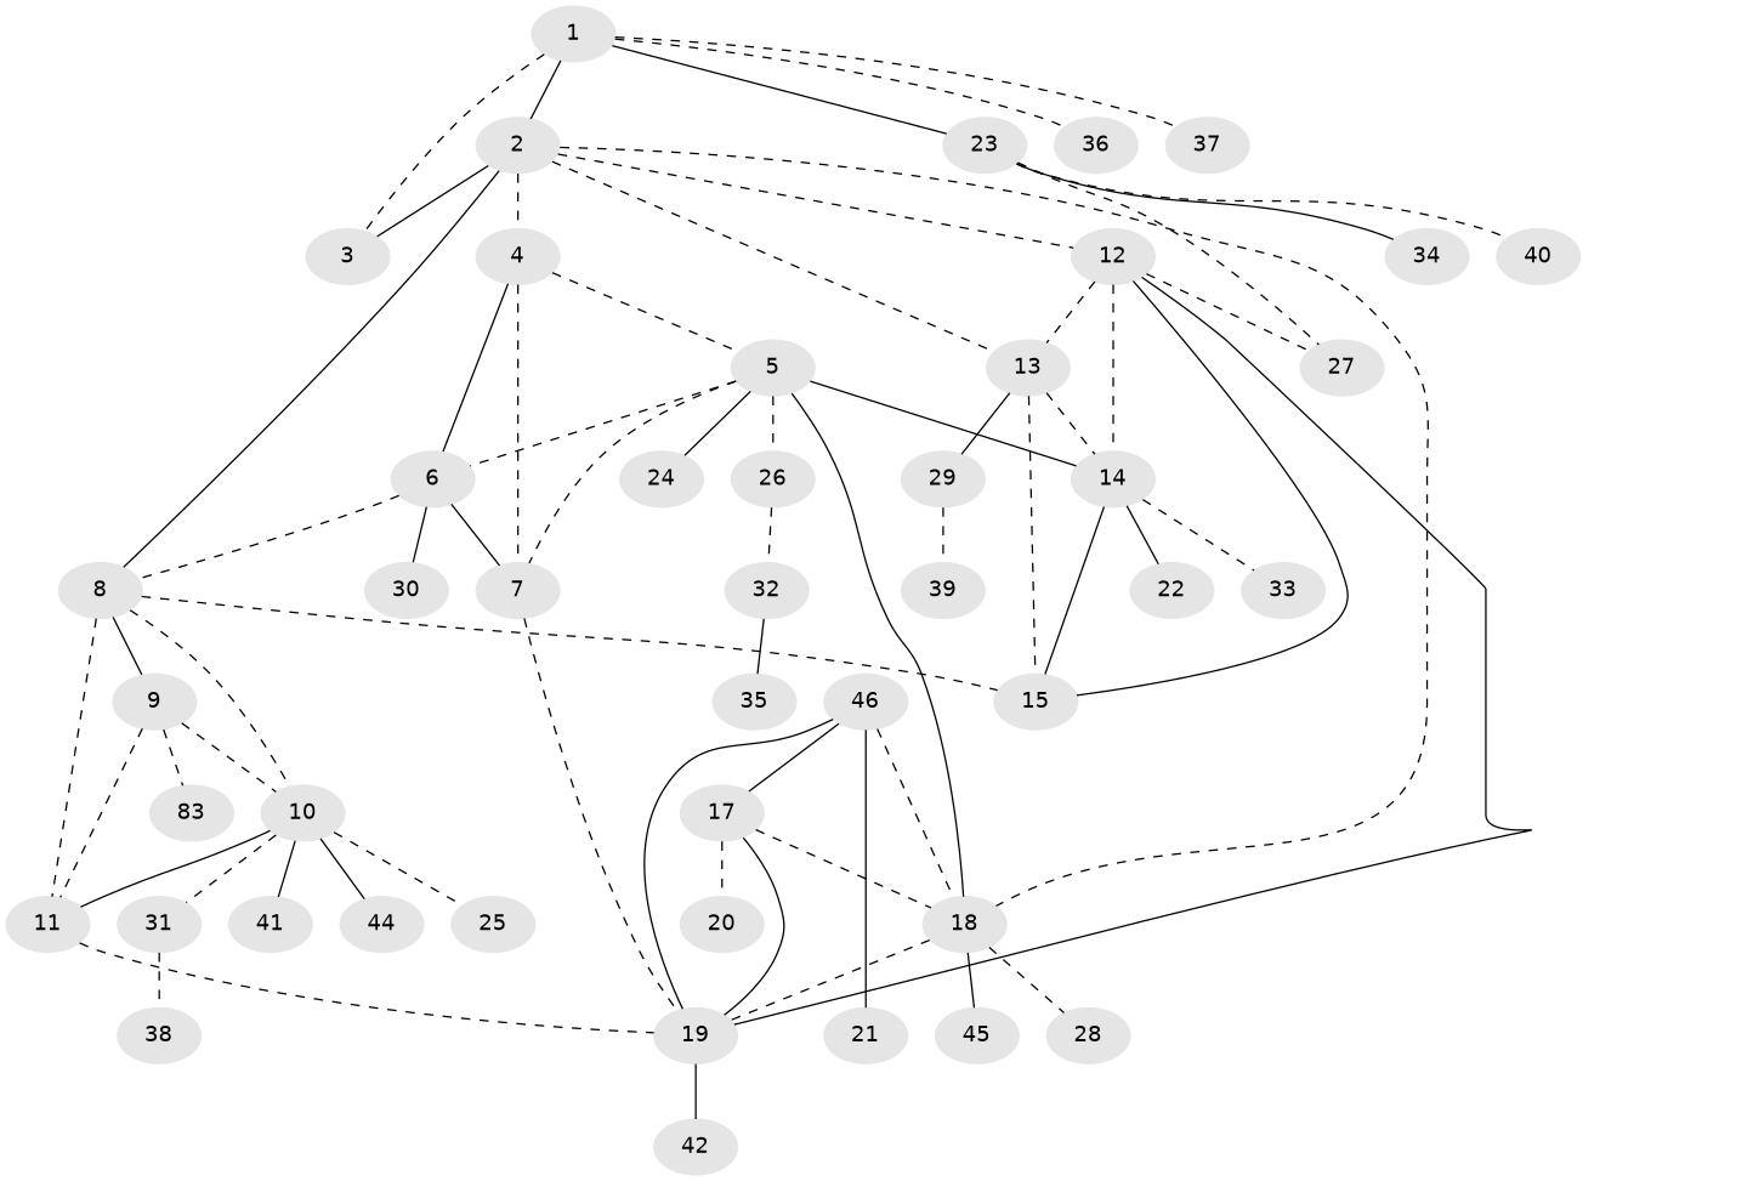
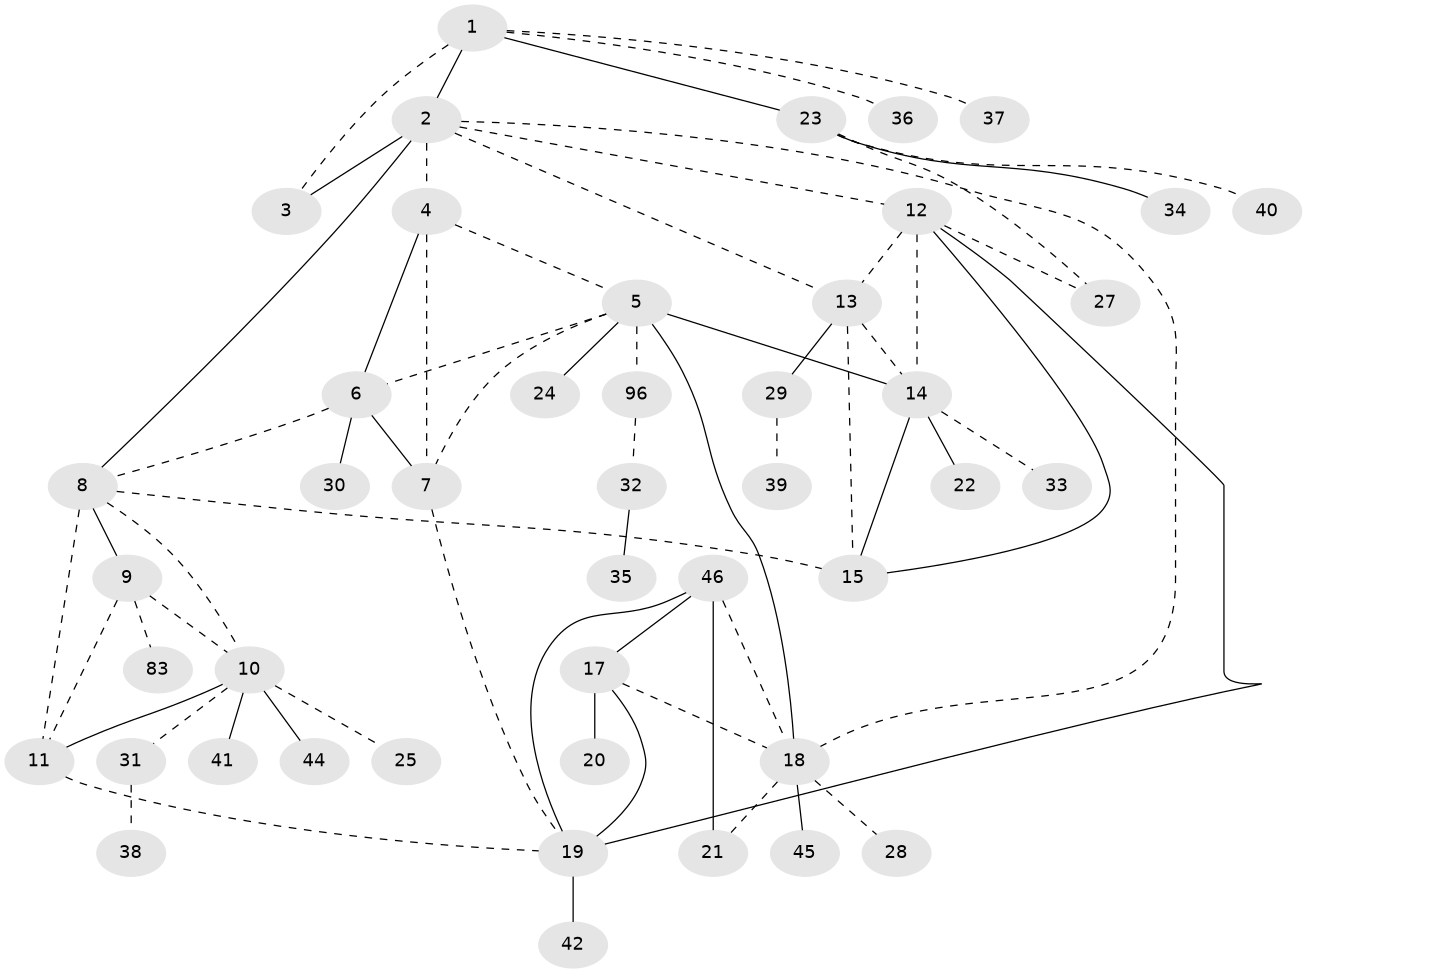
  graph {
    fontname="DejaVu Sans"
    node [color=gray90 fontname="DejaVu Sans" style=filled]
    edge [fontname="DejaVu Sans" style=dashed weight=1.0]
    1
    2
    3
    23
    36
    37
    4
    8
    12
    13
    18
    27
    34
    40
    5
    6
    7
    9
    10
    11
    15
    14
    19
    29
    28
    45
    24
-   26
+   26 [label=96]
    30
    22
    33
    32
    42
    n34 [label=83]
    25
    31
    41
    44
    38
    39
    n41 [label=46]
    17
    21
    20
    35
    1 -- 2 [style=solid weight=2.0]
    1 -- 3
    1 -- 23 [style=solid]
    1 -- 36
    1 -- 37
    2 -- 3 [style=solid weight=5.0]
    2 -- 4
    2 -- 8 [style=solid]
    2 -- 12 [weight=2.0]
    2 -- 13
    2 -- 18
    23 -- 27
    23 -- 34 [style=solid]
    23 -- 40
    4 -- 5
    4 -- 6 [style=solid]
    4 -- 7 [weight=5.0]
    8 -- 9 [style=solid]
    8 -- 10
    8 -- 11 [weight=5.0]
    8 -- 15
    12 -- 13
    12 -- 27
    12 -- 15 [style=solid]
    12 -- 14
    12 -- 19 [style=solid]
    13 -- 15 [weight=2.0]
    13 -- 14
    13 -- 29 [style=solid]
-   18 -- 19
+   18 -- 21
    18 -- 28
    18 -- 45 [style=solid]
    5 -- 18 [style=solid]
    5 -- 6
    5 -- 7
    5 -- 14 [style=solid]
    5 -- 24 [style=solid]
    5 -- 26 [weight=3.0]
    6 -- 8
    6 -- 7 [style=solid]
    6 -- 30 [style=solid]
    7 -- 19
    9 -- 10
    9 -- 11
    9 -- n34
    10 -- 11 [style=solid]
    10 -- 25
    10 -- 31
    10 -- 41 [style=solid]
    10 -- 44 [style=solid]
    11 -- 19
    14 -- 15 [style=solid]
    14 -- 22 [style=solid]
    14 -- 33
    19 -- 42 [style=solid]
    29 -- 39
    26 -- 32
    32 -- 35 [style=solid]
    31 -- 38
    n41 -- 18
    n41 -- 19 [style=solid]
    n41 -- 17 [style=solid]
    n41 -- 21 [style=solid weight=2.0]
    17 -- 18
    17 -- 19 [style=solid]
-   17 -- 20 [weight=5.0]
+   17 -- 20 [style=solid weight=5.0]
  }
